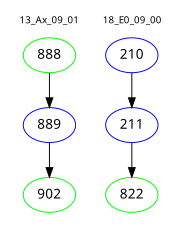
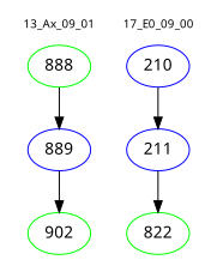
  digraph {
    fontname="Noto Sans"
    node [color=green fontname="Noto Sans"]
    edge [color=black fontname="Noto Sans"]
    n1 [label=888]
    n2 [color=blue label=889]
    n3 [label=902]
    n4 [color=blue label=210]
    n5 [color=blue label=211]
    n6 [label=822]
    subgraph cluster_1 {
      color=white
      fontsize=10
      label="13_Ax_09_01"
      n1
      n2
      n3
    }
    subgraph cluster_2 {
      color=white
      fontsize=10
-     label="18_E0_09_00"
+     label="17_E0_09_00"
      n4
      n5
      n6
    }
    n1 -> n2
    n2 -> n3
    n4 -> n5
    n5 -> n6
  }
